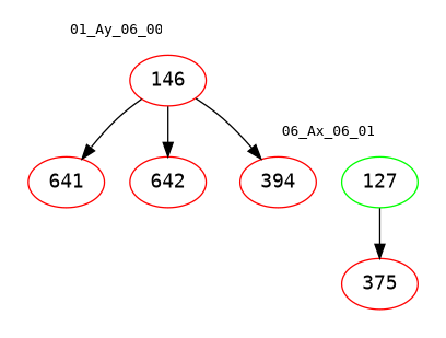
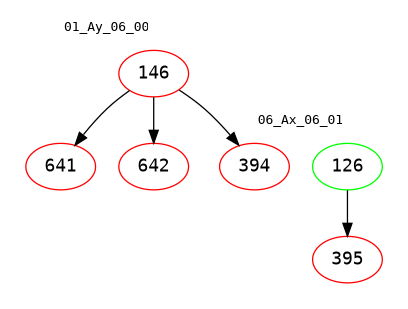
  digraph {
    fontname="DejaVu Sans Mono"
    node [color=red fontname="DejaVu Sans Mono"]
    edge [color=black fontname="DejaVu Sans Mono"]
    n1 [label=146]
    n2 [label=641]
    n3 [label=642]
-   n4 [color=green label=127]
+   n4 [color=green label=126]
    n5 [label=394]
-   n6 [label=375]
+   n6 [label=395]
    subgraph cluster_1 {
      color=white
      fontsize=10
      label="01_Ay_06_00"
      n1
      n2
      n3
    }
    subgraph cluster_2 {
      color=white
      fontsize=10
      label="06_Ax_06_01"
      n4
      n5
      n6
    }
    n1 -> n2
    n1 -> n3
    n1 -> n5
    n4 -> n6
  }
